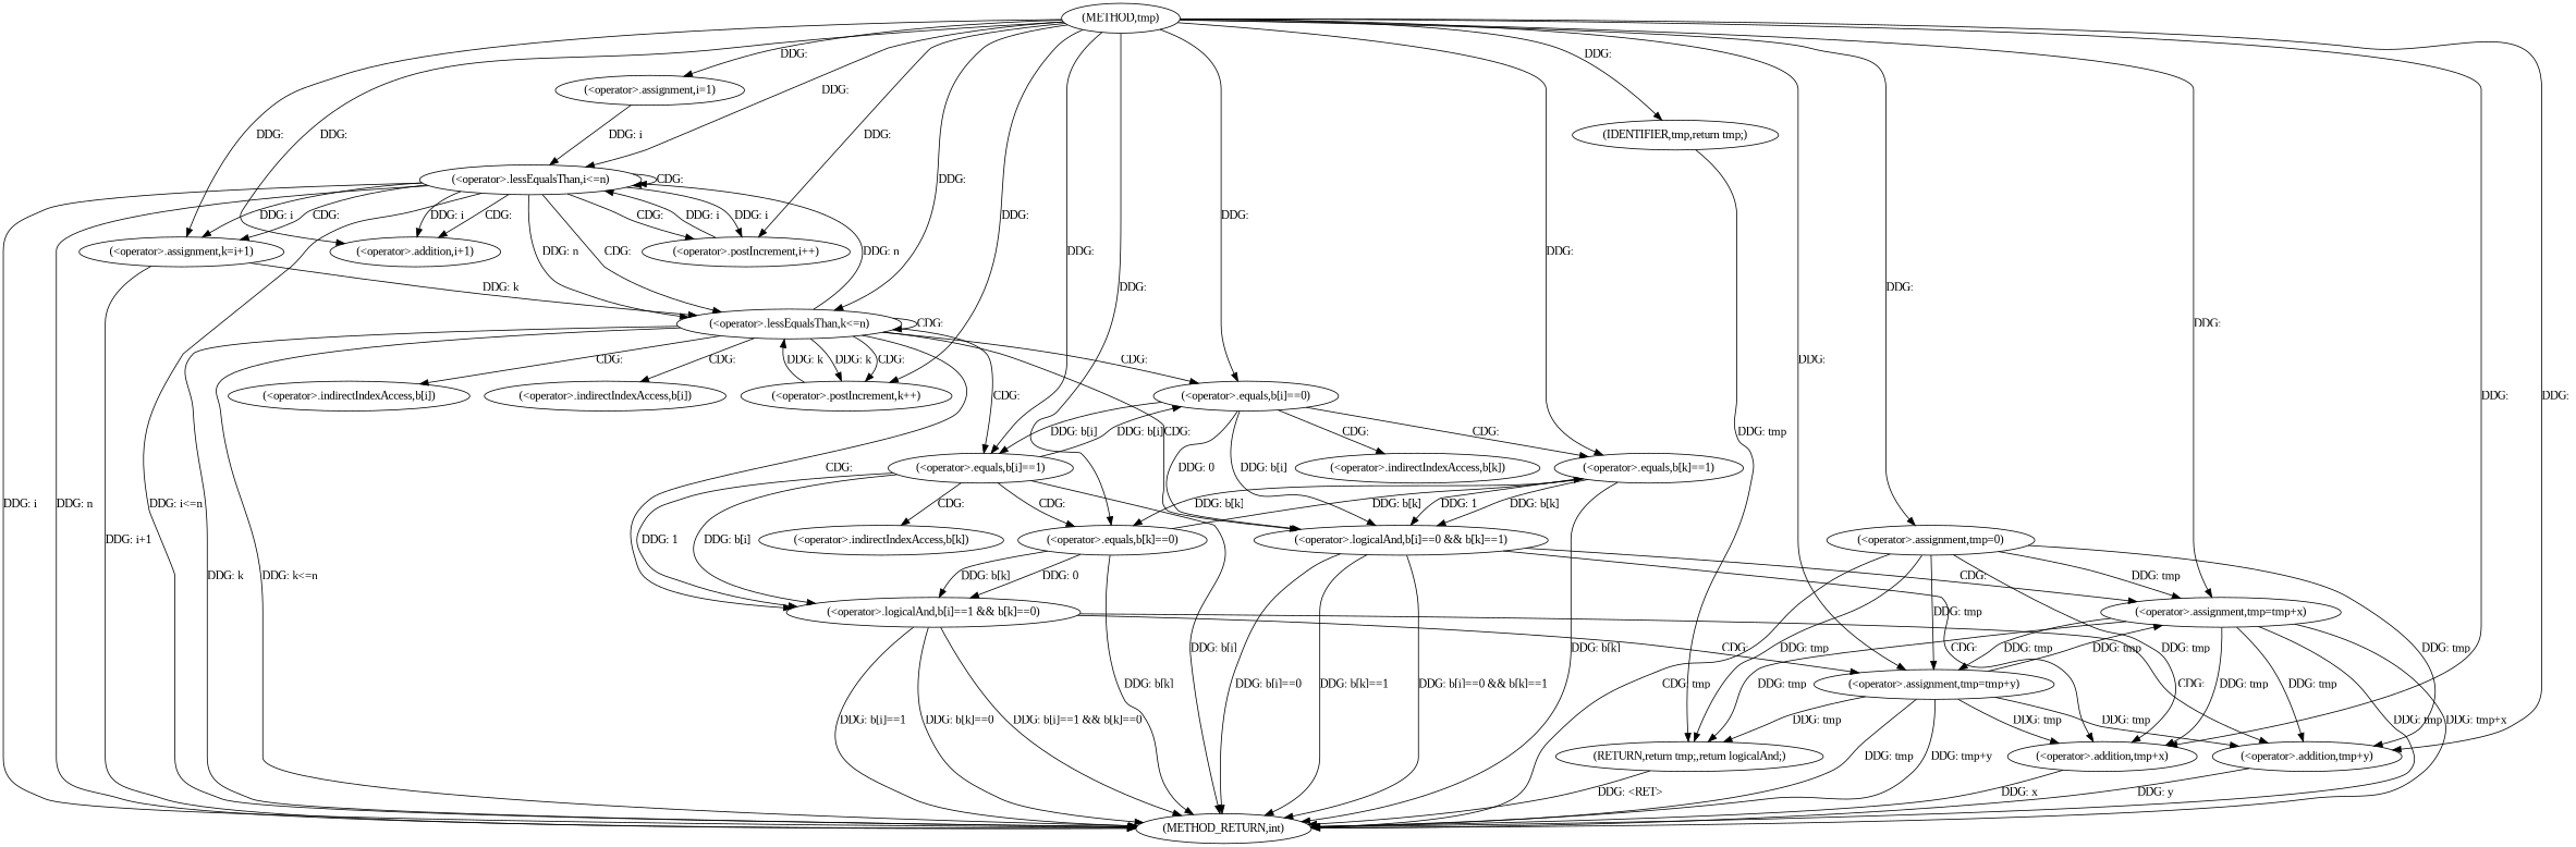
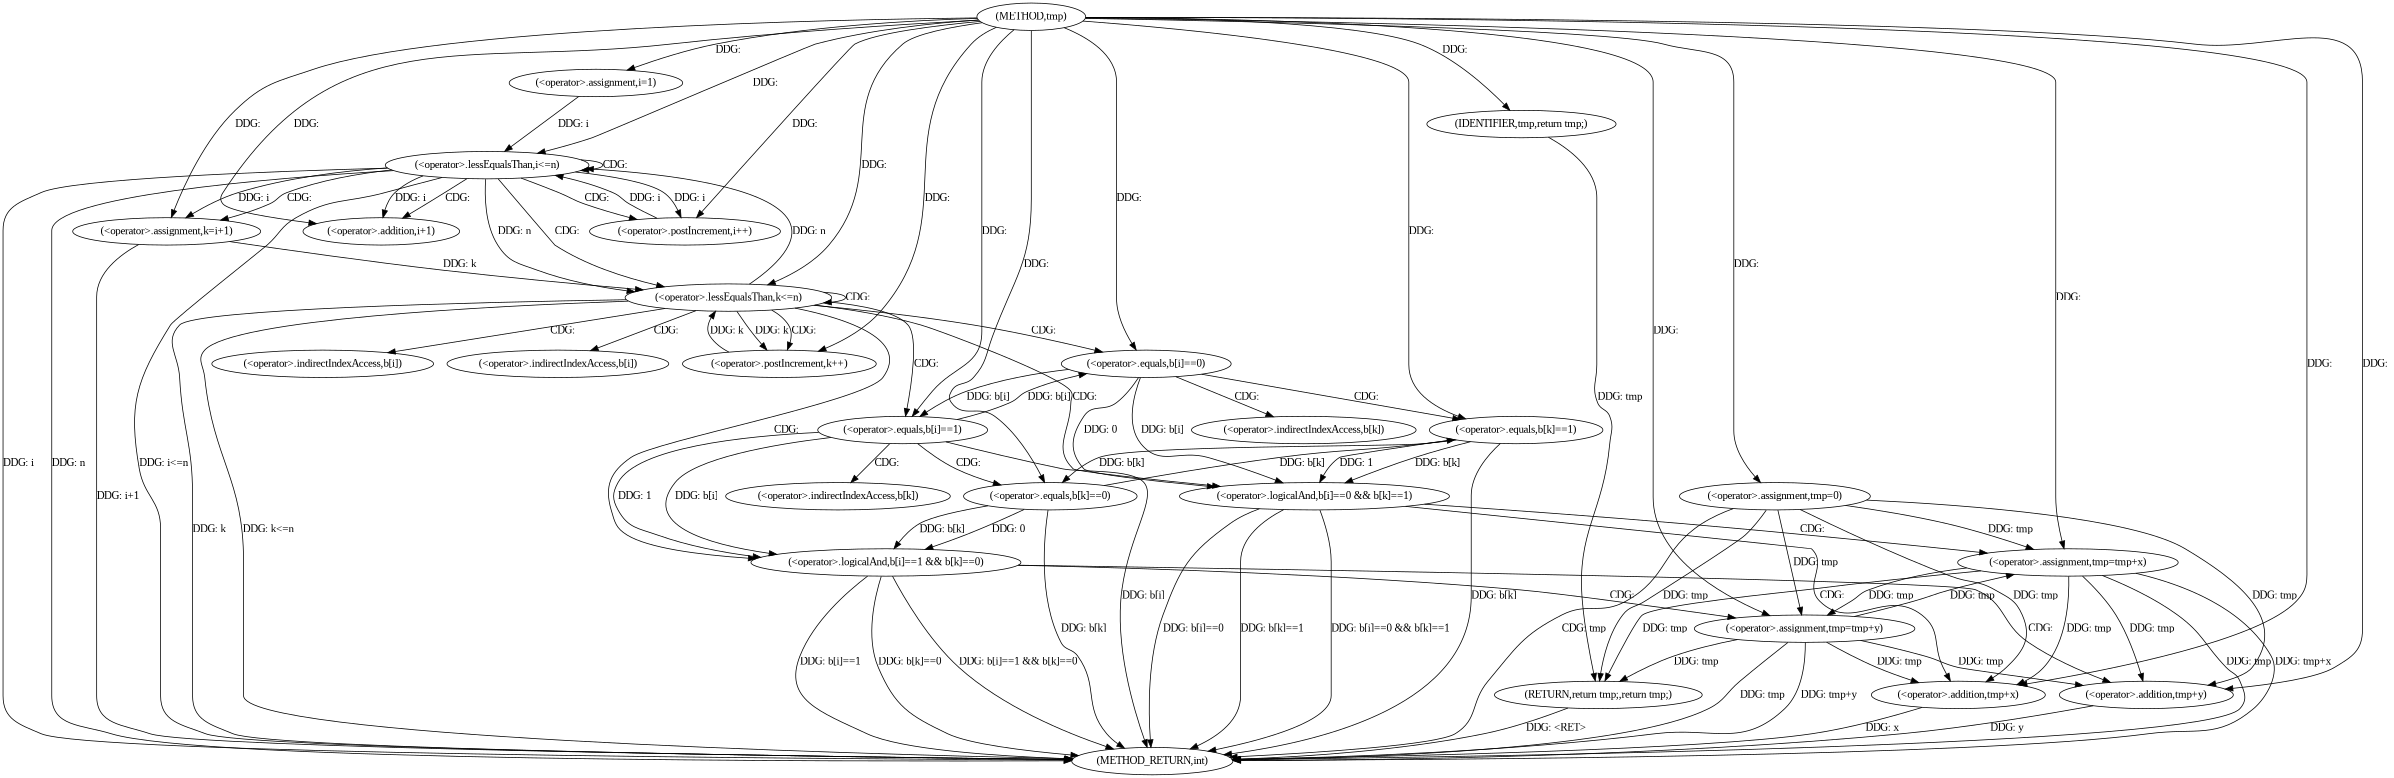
  digraph {
    fontname="Liberation Serif"
    node [fontname="Liberation Serif"]
    edge [fontname="Liberation Serif"]
    n1 [label="(METHOD,tmp)"]
    n2 [label="(<operator>.assignment,tmp=0)"]
    n3 [label="(<operator>.assignment,i=1)"]
    n4 [label="(<operator>.lessEqualsThan,i<=n)"]
    n5 [label="(<operator>.postIncrement,i++)"]
    n6 [label="(IDENTIFIER,tmp,return tmp;)"]
    n7 [label="(<operator>.assignment,k=i+1)"]
    n8 [label="(<operator>.lessEqualsThan,k<=n)"]
    n9 [label="(<operator>.postIncrement,k++)"]
    n10 [label="(<operator>.addition,i+1)"]
    n11 [label="(<operator>.assignment,tmp=tmp+x)"]
    n12 [label="(<operator>.assignment,tmp=tmp+y)"]
    n13 [label="(<operator>.equals,b[i]==0)"]
    n14 [label="(<operator>.equals,b[k]==1)"]
    n15 [label="(<operator>.addition,tmp+x)"]
    n16 [label="(<operator>.equals,b[i]==1)"]
    n17 [label="(<operator>.equals,b[k]==0)"]
    n18 [label="(<operator>.addition,tmp+y)"]
    n19 [label="(METHOD_RETURN,int)"]
-   n20 [label="(RETURN,return tmp;,return logicalAnd;)"]
+   n20 [label="(RETURN,return tmp;,return tmp;)"]
    n21 [label="(<operator>.logicalAnd,b[i]==0 && b[k]==1)"]
    n22 [label="(<operator>.logicalAnd,b[i]==1 && b[k]==0)"]
    n23 [label="(<operator>.indirectIndexAccess,b[i])"]
    n24 [label="(<operator>.indirectIndexAccess,b[i])"]
    n25 [label="(<operator>.indirectIndexAccess,b[k])"]
    n26 [label="(<operator>.indirectIndexAccess,b[k])"]
    n1 -> n2 [label="DDG: "]
    n1 -> n3 [label="DDG: "]
    n1 -> n4 [label="DDG: "]
    n1 -> n5 [label="DDG: "]
    n1 -> n6 [label="DDG: "]
    n1 -> n7 [label="DDG: "]
    n1 -> n8 [label="DDG: "]
    n1 -> n9 [label="DDG: "]
    n1 -> n10 [label="DDG: "]
    n1 -> n11 [label="DDG: "]
    n1 -> n12 [label="DDG: "]
    n1 -> n13 [label="DDG: "]
    n1 -> n14 [label="DDG: "]
    n1 -> n15 [label="DDG: "]
    n1 -> n16 [label="DDG: "]
    n1 -> n17 [label="DDG: "]
    n1 -> n18 [label="DDG: "]
    n2 -> n11 [label="DDG: tmp"]
    n2 -> n12 [label="DDG: tmp"]
    n2 -> n15 [label="DDG: tmp"]
    n2 -> n18 [label="DDG: tmp"]
    n2 -> n19 [label="CDG: tmp"]
    n2 -> n20 [label="DDG: tmp"]
    n3 -> n4 [label="DDG: i"]
    n4 -> n4 [label="CDG: "]
    n4 -> n5 [label="DDG: i"]
    n4 -> n5 [label="CDG: "]
    n4 -> n7 [label="DDG: i"]
    n4 -> n7 [label="CDG: "]
    n4 -> n8 [label="DDG: n"]
    n4 -> n8 [label="CDG: "]
    n4 -> n10 [label="DDG: i"]
    n4 -> n10 [label="CDG: "]
    n4 -> n19 [label="DDG: i"]
    n4 -> n19 [label="DDG: n"]
    n4 -> n19 [label="DDG: i<=n"]
    n5 -> n4 [label="DDG: i"]
    n6 -> n20 [label="DDG: tmp"]
    n7 -> n8 [label="DDG: k"]
    n7 -> n19 [label="DDG: i+1"]
    n8 -> n4 [label="DDG: n"]
    n8 -> n8 [label="CDG: "]
    n8 -> n9 [label="DDG: k"]
    n8 -> n9 [label="CDG: "]
    n8 -> n13 [label="CDG: "]
    n8 -> n16 [label="CDG: "]
    n8 -> n19 [label="DDG: k"]
    n8 -> n19 [label="DDG: k<=n"]
    n8 -> n21 [label="CDG: "]
    n8 -> n22 [label="CDG: "]
    n8 -> n23 [label="CDG: "]
    n8 -> n24 [label="CDG: "]
    n9 -> n8 [label="DDG: k"]
    n11 -> n12 [label="DDG: tmp"]
    n11 -> n15 [label="DDG: tmp"]
    n11 -> n18 [label="DDG: tmp"]
    n11 -> n19 [label="DDG: tmp"]
    n11 -> n19 [label="DDG: tmp+x"]
    n11 -> n20 [label="DDG: tmp"]
    n12 -> n11 [label="DDG: tmp"]
    n12 -> n15 [label="DDG: tmp"]
    n12 -> n18 [label="DDG: tmp"]
    n12 -> n19 [label="DDG: tmp"]
    n12 -> n19 [label="DDG: tmp+y"]
    n12 -> n20 [label="DDG: tmp"]
    n13 -> n14 [label="CDG: "]
    n13 -> n16 [label="DDG: b[i]"]
    n13 -> n21 [label="DDG: 0"]
    n13 -> n21 [label="DDG: b[i]"]
    n13 -> n25 [label="CDG: "]
    n14 -> n17 [label="DDG: b[k]"]
    n14 -> n19 [label="DDG: b[k]"]
    n14 -> n21 [label="DDG: 1"]
    n14 -> n21 [label="DDG: b[k]"]
    n15 -> n19 [label="DDG: x"]
    n16 -> n13 [label="DDG: b[i]"]
    n16 -> n17 [label="CDG: "]
    n16 -> n19 [label="DDG: b[i]"]
    n16 -> n22 [label="DDG: 1"]
    n16 -> n22 [label="DDG: b[i]"]
    n16 -> n26 [label="CDG: "]
    n17 -> n14 [label="DDG: b[k]"]
    n17 -> n19 [label="DDG: b[k]"]
    n17 -> n22 [label="DDG: b[k]"]
    n17 -> n22 [label="DDG: 0"]
    n18 -> n19 [label="DDG: y"]
    n20 -> n19 [label="DDG: <RET>"]
    n21 -> n11 [label="CDG: "]
    n21 -> n15 [label="CDG: "]
    n21 -> n19 [label="DDG: b[i]==0"]
    n21 -> n19 [label="DDG: b[k]==1"]
    n21 -> n19 [label="DDG: b[i]==0 && b[k]==1"]
    n22 -> n12 [label="CDG: "]
    n22 -> n18 [label="CDG: "]
    n22 -> n19 [label="DDG: b[i]==1"]
    n22 -> n19 [label="DDG: b[k]==0"]
    n22 -> n19 [label="DDG: b[i]==1 && b[k]==0"]
  }
